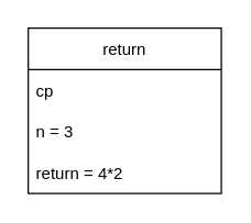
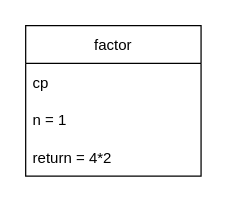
  <mxCell id="0" />
  <mxCell id="1" parent="0" />
- <mxCell id="2" value="return" style="swimlane;fontStyle=0;childLayout=stackLayout;horizontal=1;startSize=30;horizontalStack=0;resizeParent=1;resizeParentMax=0;resizeLast=0;collapsible=1;marginBottom=0;" vertex="1" parent="1"><mxGeometry x="20" y="20" width="140" height="120" as="geometry" /></mxCell>
+ <mxCell id="2" value="factor" style="swimlane;fontStyle=0;childLayout=stackLayout;horizontal=1;startSize=30;horizontalStack=0;resizeParent=1;resizeParentMax=0;resizeLast=0;collapsible=1;marginBottom=0;" vertex="1" parent="1"><mxGeometry x="20" y="20" width="140" height="120" as="geometry" /></mxCell>
  <mxCell id="3" value="cp" style="text;strokeColor=none;fillColor=none;align=left;verticalAlign=middle;spacingLeft=4;spacingRight=4;overflow=hidden;points=[[0,0.5],[1,0.5]];portConstraint=eastwest;rotatable=0;" vertex="1" parent="2"><mxGeometry y="30" width="140" height="30" as="geometry" /></mxCell>
- <mxCell id="4" value="n = 3" style="text;strokeColor=none;fillColor=none;align=left;verticalAlign=middle;spacingLeft=4;spacingRight=4;overflow=hidden;points=[[0,0.5],[1,0.5]];portConstraint=eastwest;rotatable=0;" vertex="1" parent="2"><mxGeometry y="60" width="140" height="30" as="geometry" /></mxCell>
+ <mxCell id="4" value="n = 1" style="text;strokeColor=none;fillColor=none;align=left;verticalAlign=middle;spacingLeft=4;spacingRight=4;overflow=hidden;points=[[0,0.5],[1,0.5]];portConstraint=eastwest;rotatable=0;" vertex="1" parent="2"><mxGeometry y="60" width="140" height="30" as="geometry" /></mxCell>
  <mxCell id="5" value="return = 4*2" style="text;strokeColor=none;fillColor=none;align=left;verticalAlign=middle;spacingLeft=4;spacingRight=4;overflow=hidden;points=[[0,0.5],[1,0.5]];portConstraint=eastwest;rotatable=0;" vertex="1" parent="2"><mxGeometry y="90" width="140" height="30" as="geometry" /></mxCell>
